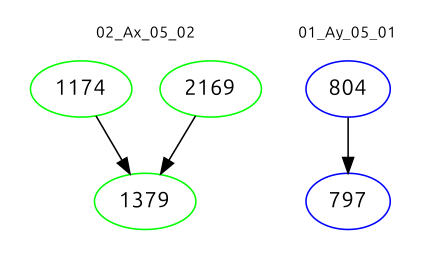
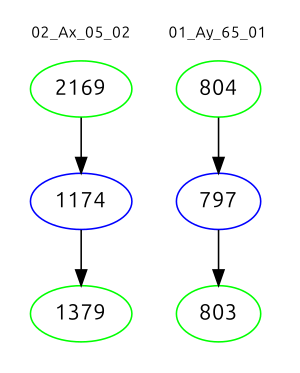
  digraph {
    fontname=Ubuntu
    node [color=green fontname=Ubuntu]
    edge [color=black fontname=Ubuntu]
    n1 [label=2169]
-   n2 [label=1174]
+   n2 [color=blue label=1174]
    n3 [label=1379]
-   n4 [color=blue label=804]
+   n4 [label=804]
    n5 [color=blue label=797]
+   n6 [label=803]
    subgraph cluster_1 {
      color=white
      fontsize=10
      label="02_Ax_05_02"
      n1
      n2
      n3
    }
    subgraph cluster_2 {
      color=white
      fontsize=10
-     label="01_Ay_05_01"
+     label="01_Ay_65_01"
      n4
      n5
+     n6
    }
-   n1 -> n3
+   n1 -> n2
    n2 -> n3
    n4 -> n5
+   n5 -> n6
  }
